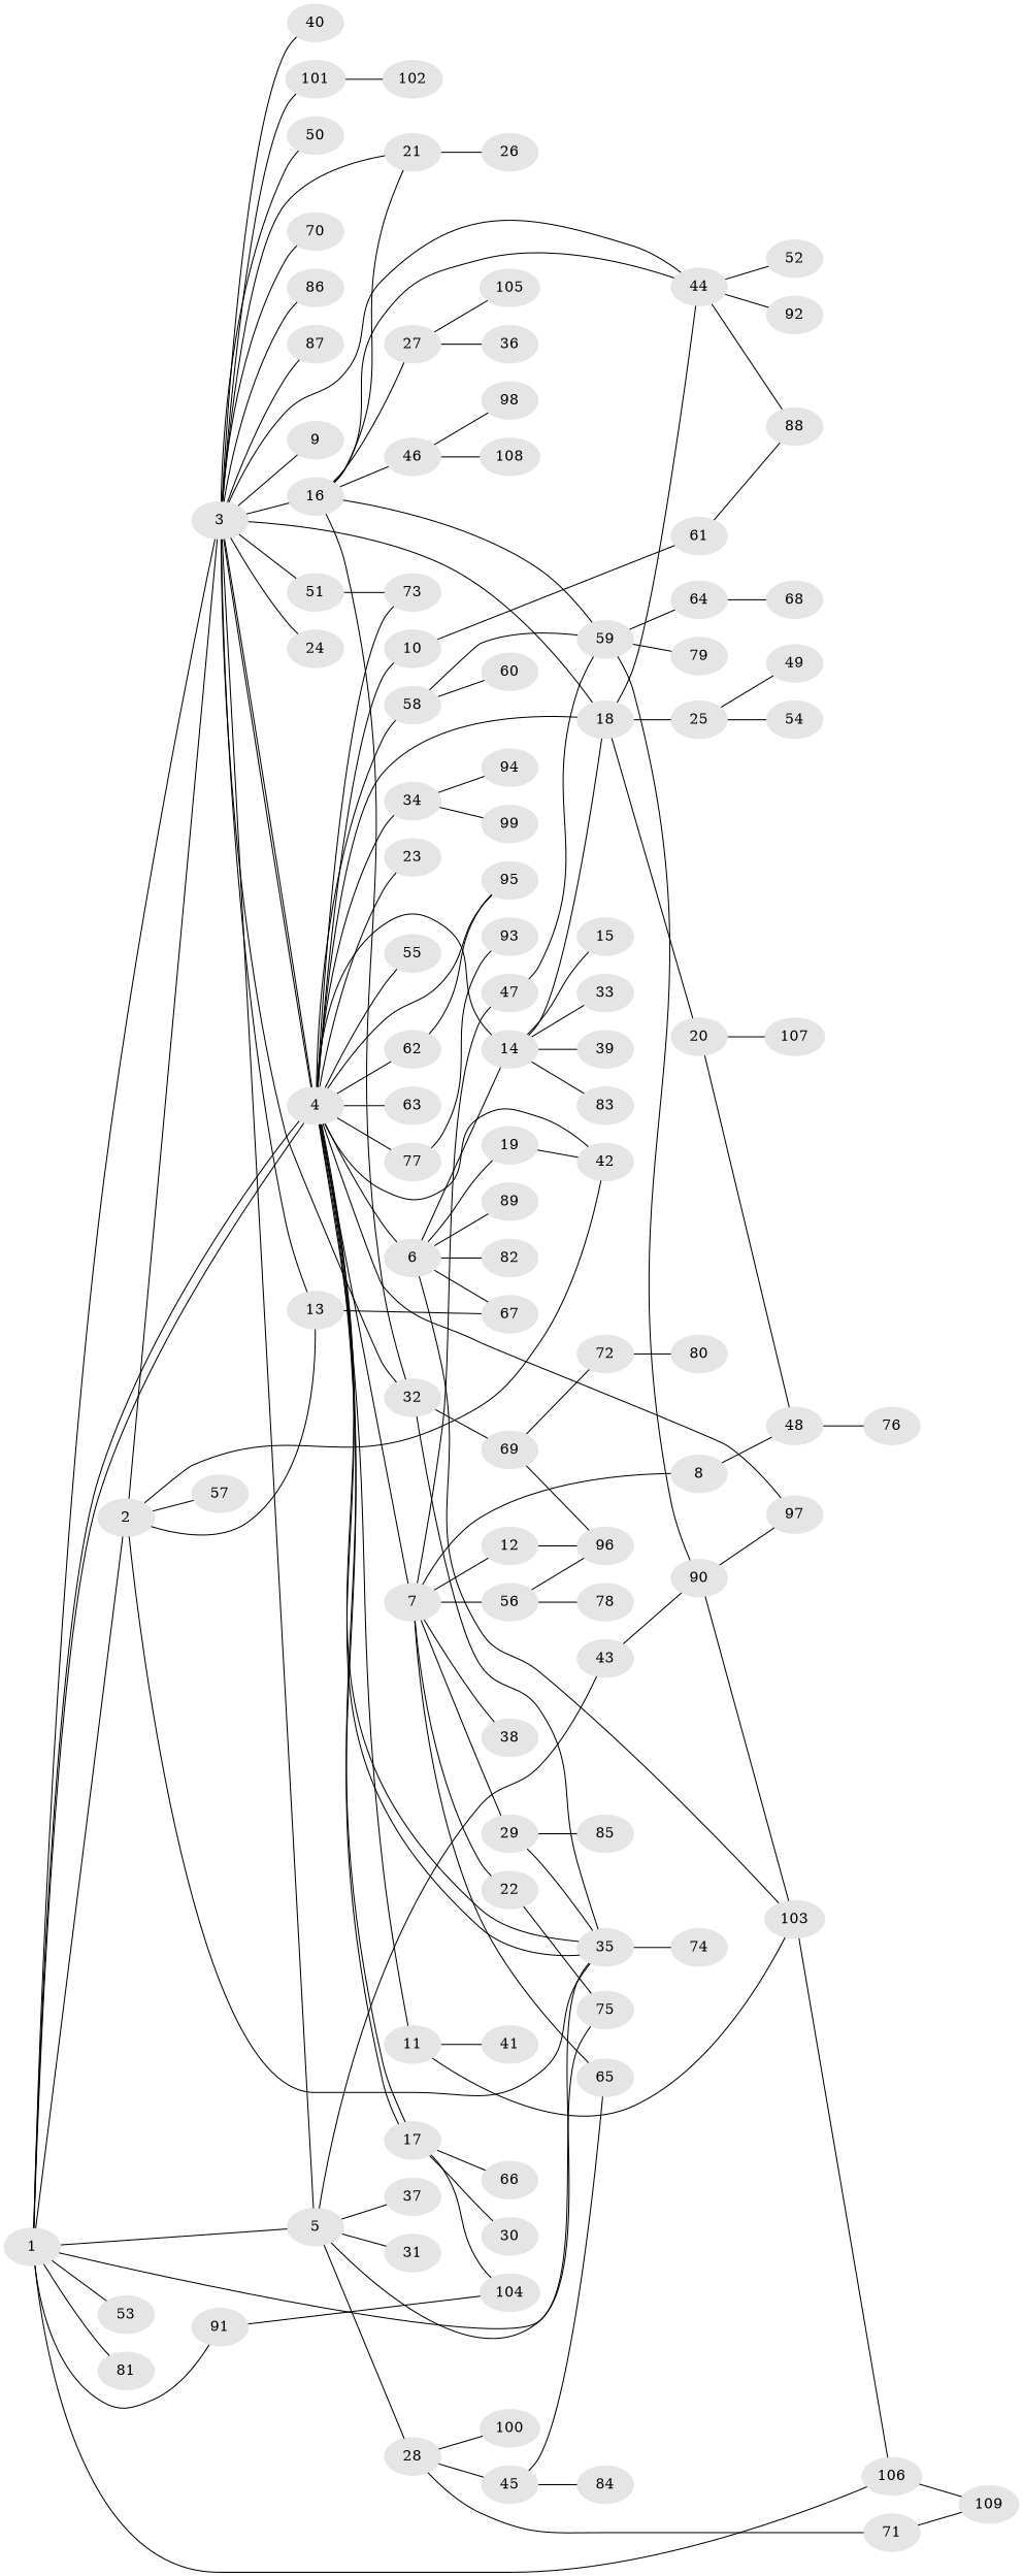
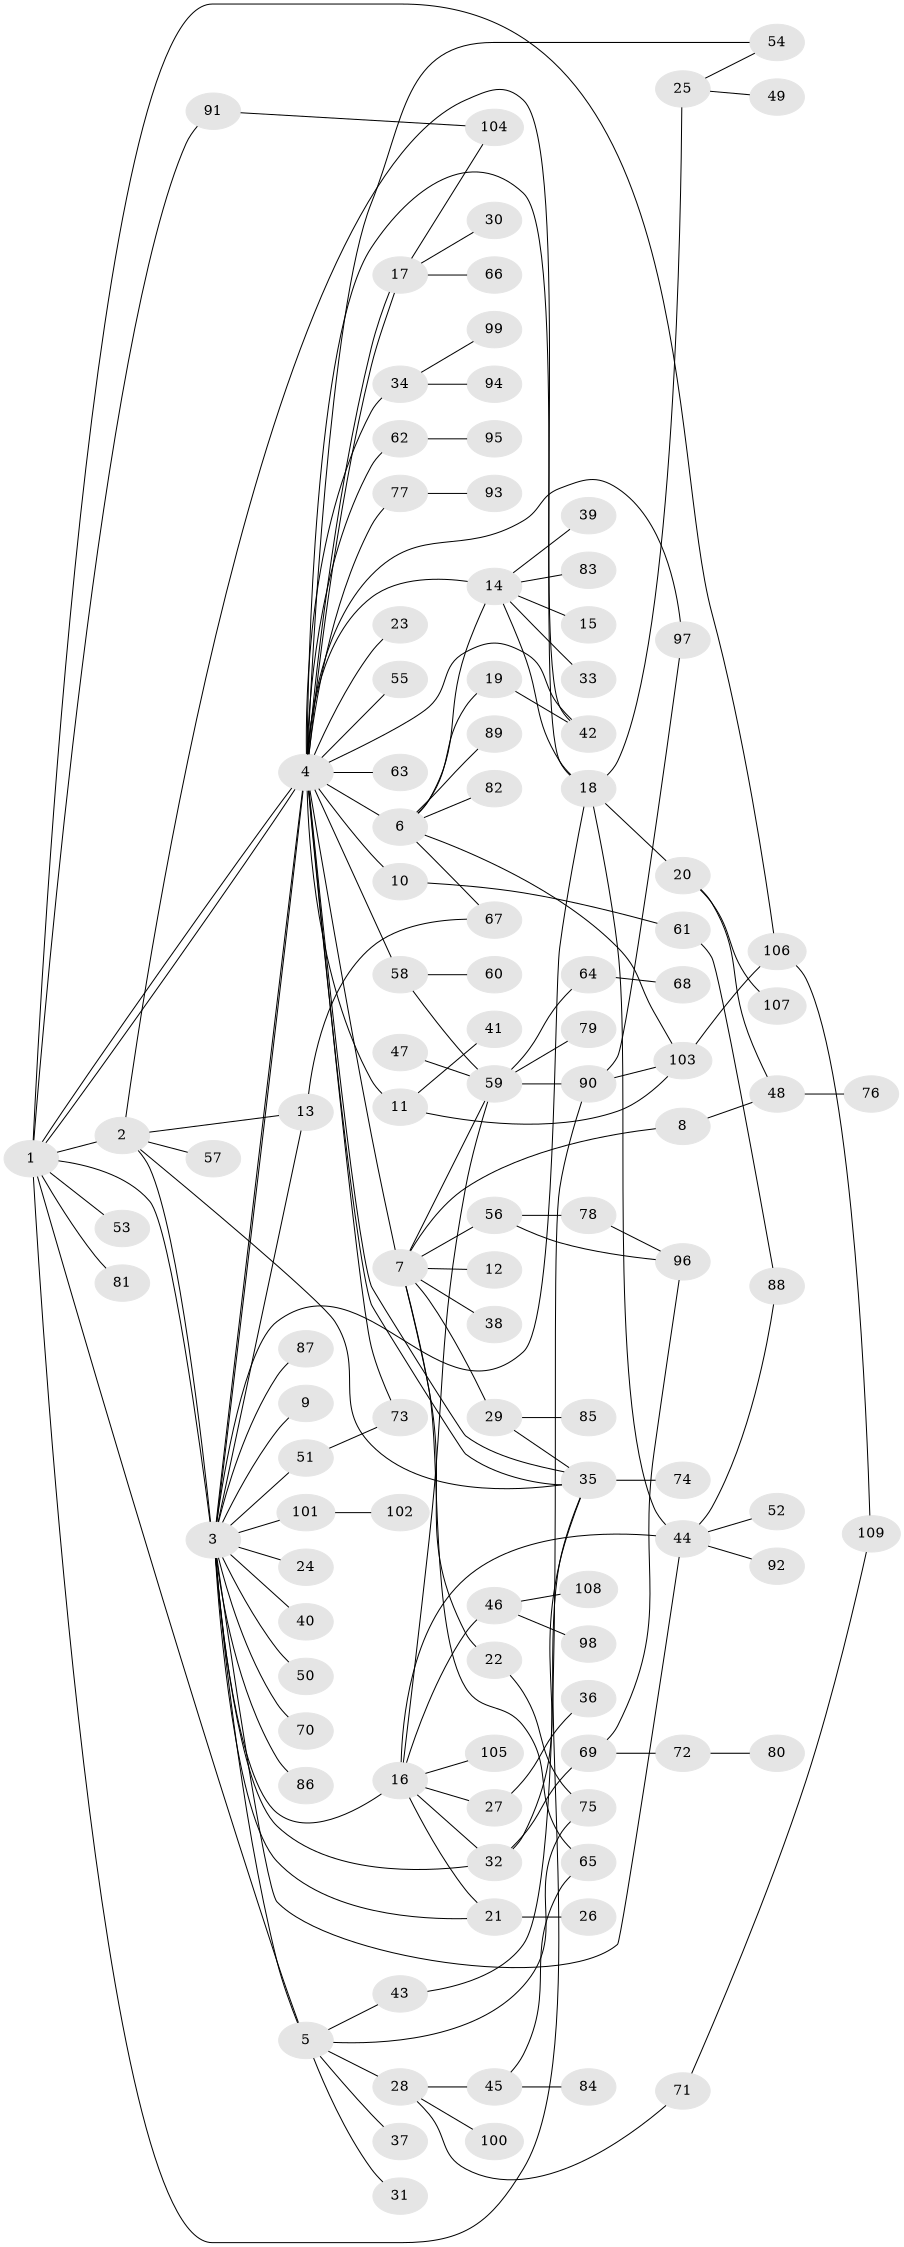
  graph {
    fontname="DejaVu Serif"
    rankdir=LR
    node [color=gray90 fontname="DejaVu Serif" style=filled]
    edge [fontname="DejaVu Serif"]
    1
    2
    3
    4
    5
    35
    53
    81
    91
    106
    13
    42
    57
    9
    16
    18
    21
    24
    32
    40
    44
    50
    51
    70
    86
    87
    101
    6
    7
    10
    11
    14
    17
    23
    34
    54
    55
    58
    62
    63
    73
    77
    97
    28
    31
    37
    43
    75
    74
    104
    109
    67
    27
    46
    59
    105
    20
    25
    26
    69
    52
    88
    92
    102
    19
    82
    89
    103
    8
    12
    22
    29
    38
    47
    56
    65
    61
    41
    15
    33
    39
    83
    30
    66
    94
    99
    60
    95
    93
    45
    71
    100
    90
    48
    96
    85
    78
    76
    36
    98
    108
    64
    79
    107
    49
    84
    72
    68
    80
    1 -- 2
    1 -- 3
    1 -- 4
    1 -- 4
    1 -- 5
    1 -- 35
    1 -- 53
    1 -- 81
    1 -- 91
    1 -- 106
    2 -- 3
    2 -- 35
    2 -- 13
    2 -- 42
    2 -- 57
    3 -- 4
    3 -- 4
    3 -- 5
    3 -- 13
    3 -- 9
    3 -- 16
    3 -- 18
    3 -- 21
    3 -- 24
    3 -- 32
    3 -- 40
    3 -- 44
    3 -- 50
    3 -- 51
    3 -- 70
    3 -- 86
    3 -- 87
    3 -- 101
    4 -- 35
    4 -- 35
    4 -- 42
    4 -- 18
    4 -- 6
    4 -- 7
    4 -- 10
    4 -- 11
    4 -- 14
    4 -- 17
    4 -- 17
    4 -- 23
    4 -- 34
-   4 -- 95
+   4 -- 54
    4 -- 55
    4 -- 58
    4 -- 62
    4 -- 63
    4 -- 73
    4 -- 77
    4 -- 97
    5 -- 28
    5 -- 31
    5 -- 37
    5 -- 43
    5 -- 75
    35 -- 74
    91 -- 104
    106 -- 109
    13 -- 67
    16 -- 21
    16 -- 32
    16 -- 44
    16 -- 27
    16 -- 46
    16 -- 59
-   27 -- 105
+   16 -- 105
    18 -- 44
    18 -- 20
    18 -- 25
    21 -- 26
    32 -- 35
    32 -- 69
    44 -- 52
    44 -- 88
    44 -- 92
    51 -- 73
    101 -- 102
    6 -- 14
    6 -- 67
    6 -- 19
    6 -- 82
    6 -- 89
    6 -- 103
    7 -- 8
    7 -- 12
    7 -- 22
    7 -- 29
    7 -- 38
-   7 -- 47
+   7 -- 59
    7 -- 56
    7 -- 65
    10 -- 61
    11 -- 103
    11 -- 41
    14 -- 18
    14 -- 15
    14 -- 33
    14 -- 39
    14 -- 83
    17 -- 104
    17 -- 30
    17 -- 66
    34 -- 94
    34 -- 99
    58 -- 59
    58 -- 60
    62 -- 95
    77 -- 93
    28 -- 45
    28 -- 71
    28 -- 100
    43 -- 90
    27 -- 36
    46 -- 98
    46 -- 108
    59 -- 90
    59 -- 64
    59 -- 79
    20 -- 48
    20 -- 107
    25 -- 54
    25 -- 49
    69 -- 96
    69 -- 72
    19 -- 42
    103 -- 106
    8 -- 48
-   12 -- 96
+   78 -- 96
    22 -- 75
    29 -- 35
    29 -- 85
    47 -- 59
    56 -- 96
    56 -- 78
    61 -- 88
    45 -- 65
    45 -- 84
    71 -- 109
    90 -- 97
    90 -- 103
    48 -- 76
    64 -- 68
    72 -- 80
  }
